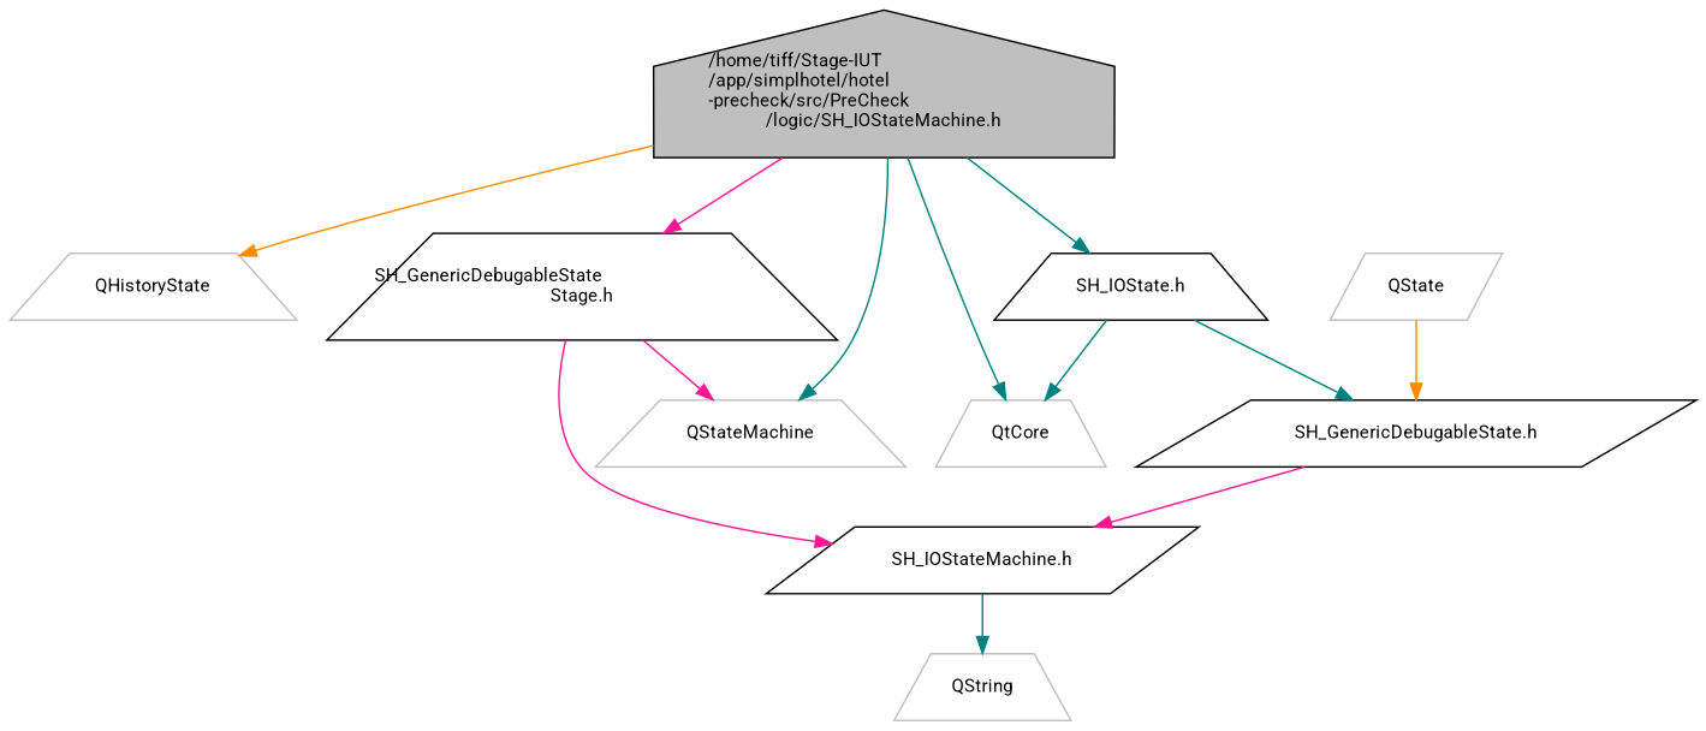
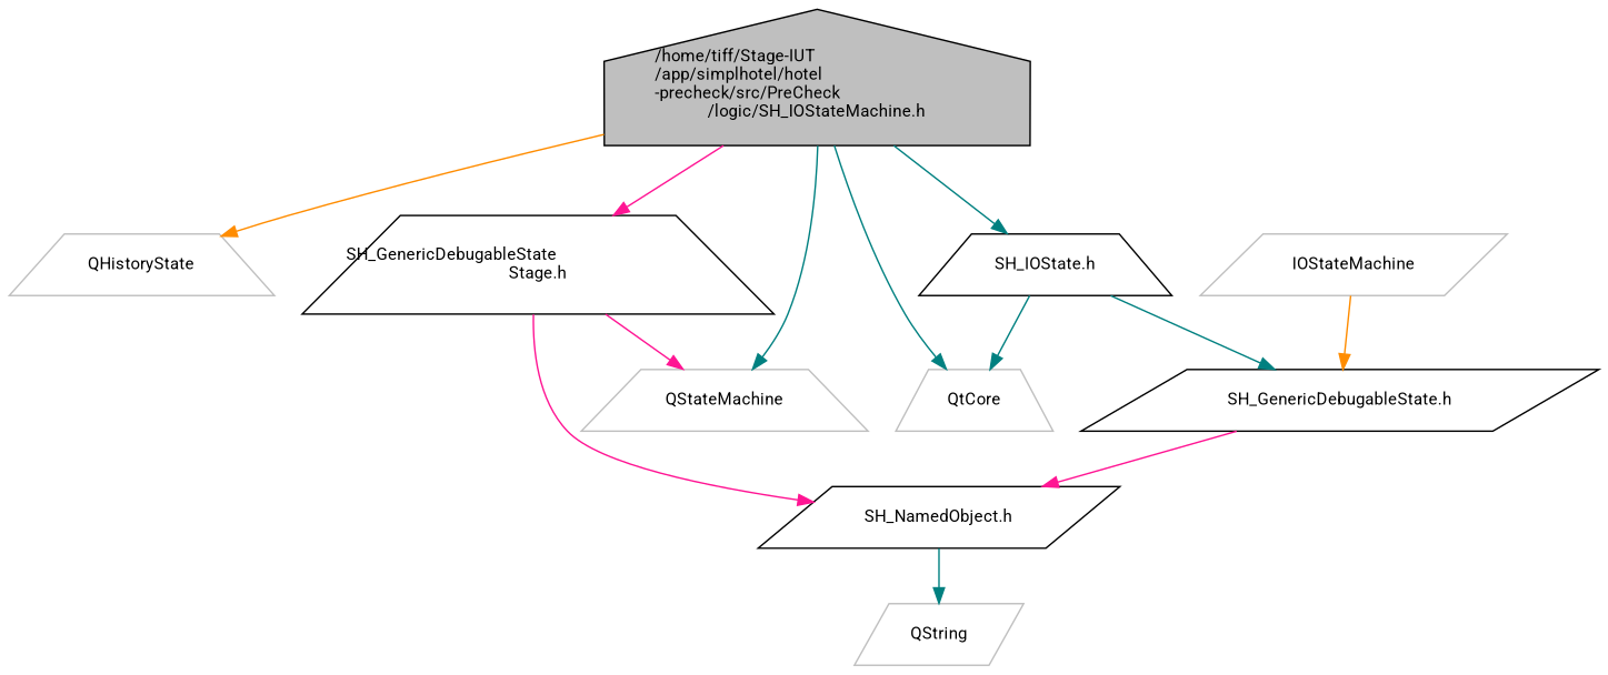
  digraph {
    fontname=Roboto
    node [color=black fontname=Roboto fontsize=11 shape=trapezium]
    edge [color=teal fontname=Roboto fontsize=11 labelfontname=Verdana labelfontsize=11 style=solid]
    n1 [fillcolor=grey75 fontcolor=black height=0.2 label="/home/tiff/Stage-IUT\l/app/simplhotel/hotel\l-precheck/src/PreCheck\l/logic/SH_IOStateMachine.h" shape=house style=filled width=0.4]
    n2 [color=grey75 height=0.2 label=QStateMachine width=0.4]
    n3 [color=grey75 height=0.2 label=QHistoryState width=0.4]
    n4 [color=grey75 height=0.2 label=QtCore width=0.4]
    n5 [height=0.2 label="SH_GenericDebugableState\lStage.h" width=0.4]
    n6 [height=0.2 label="SH_IOState.h" width=0.4]
-   n7 [height=0.2 label="SH_IOStateMachine.h" shape=parallelogram width=0.4]
+   n7 [height=0.2 label="SH_NamedObject.h" shape=parallelogram width=0.4]
    n8 [height=0.2 label="SH_GenericDebugableState.h" shape=parallelogram width=0.4]
-   n9 [color=grey75 height=0.2 label=QString width=0.4]
-   n10 [color=grey75 height=0.2 label=QState shape=parallelogram width=0.4]
+   n9 [color=grey75 height=0.2 label=QString shape=parallelogram width=0.4]
+   n10 [color=grey75 height=0.2 label=IOStateMachine shape=parallelogram width=0.4]
    n1 -> n2
    n1 -> n3 [color=darkorange]
    n1 -> n4
    n1 -> n5 [color=deeppink]
    n1 -> n6
    n5 -> n2 [color=deeppink]
    n5 -> n7 [color=deeppink]
    n6 -> n4
    n6 -> n8
    n7 -> n9
    n8 -> n7 [color=deeppink]
    n10 -> n8 [color=darkorange]
  }
